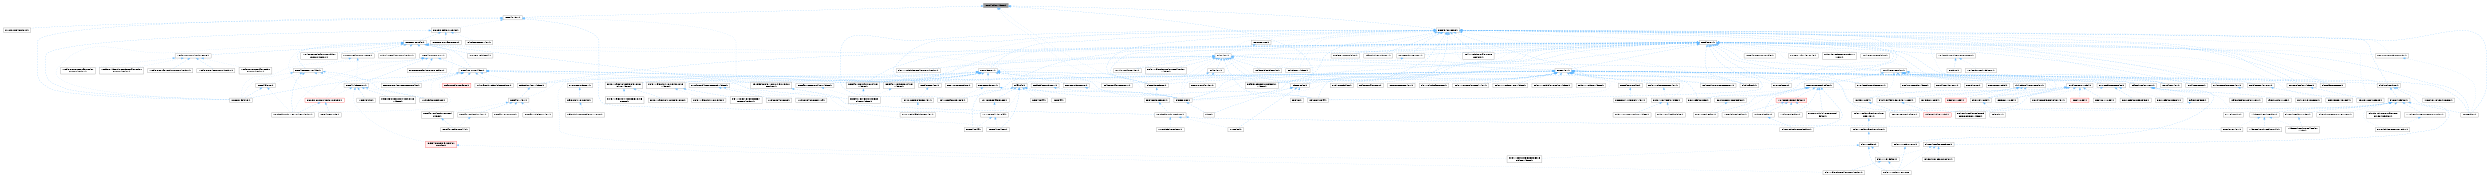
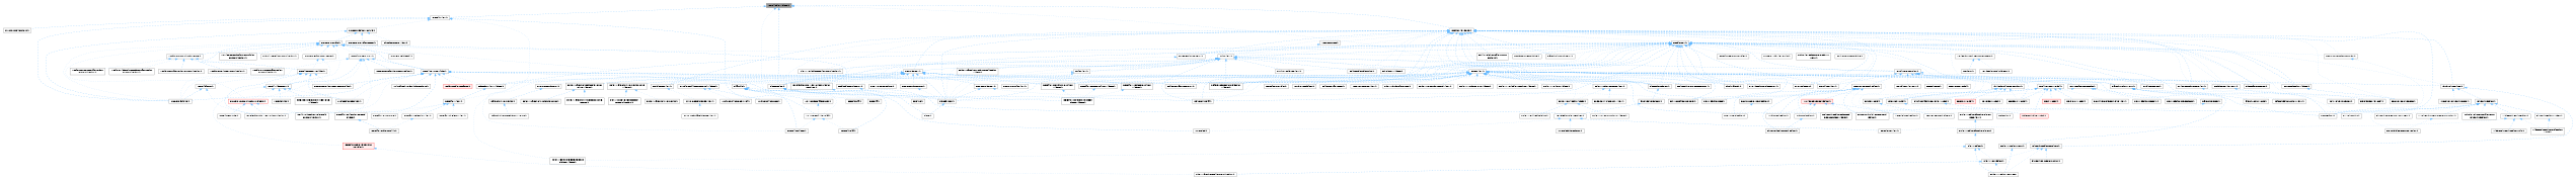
  digraph {
    node [color=grey40 fillcolor=white fontname=Helvetica fontsize=10 shape=box style=filled]
    edge [color=steelblue1 dir=back fontname=Helvetica fontsize=10 labelfontname=Helvetica labelfontsize=10 style=dashed]
    n1 [color=gray40 fillcolor=grey60 fontcolor=black height=0.2 label="IScrollableWidget.h" width=0.4]
    n2 [height=0.2 label="IDetailsView.h" width=0.4]
    n3 [height=0.2 label="STableViewBase.h" width=0.4]
    n4 [height=0.2 label="SlateExtras.h" width=0.4]
    n5 [height=0.2 label="SlateBasics.h" width=0.4]
    n6 [height=0.2 label="SlateSharedPCH.h" width=0.4]
    n7 [height=0.2 label="AsyncDetailViewDiff.h" width=0.4]
    n8 [height=0.2 label="SDetailsSplitter.h" width=0.4]
    n9 [height=0.2 label="PropertyEditing.h" width=0.4]
    n10 [height=0.2 label="PropertyEditorModule.h" width=0.4]
    n11 [height=0.2 label="SMotionTrailOptions.h" width=0.4]
    n12 [height=0.2 label="SSkinWeightProfileImport\lOptions.h" width=0.4]
    n13 [height=0.2 label="SBlueprintDiff.h" width=0.4]
    n14 [height=0.2 label="BoneSelectionWidget.h" width=0.4]
    n15 [height=0.2 label="SBoneMappingBase.h" width=0.4]
    n16 [height=0.2 label="DlgReferenceTree.h" width=0.4]
    n17 [height=0.2 label="FindInBlueprints.h" width=0.4]
    n18 [height=0.2 label="SSCSEditor.h" width=0.4]
    n19 [height=0.2 label="FindInGraph.h" width=0.4]
    n20 [height=0.2 label="IItemsSource.h" width=0.4]
    n21 [height=0.2 label="SListView.h" width=0.4]
    n22 [height=0.2 label="SOutlinerView.h" width=0.4]
    n23 [height=0.2 label="ReferenceSectionSelection\lWidget.h" width=0.4]
    n24 [height=0.2 label="RigVMVariableDetailCustomization.h" width=0.4]
    n25 [height=0.2 label="SComboBox.h" width=0.4]
    n26 [height=0.2 label="STableTreeView.h" width=0.4]
    n27 [height=0.2 label="SFixupSelfContextDlg.h" width=0.4]
    n28 [height=0.2 label="SFilterableObjectList.h" width=0.4]
    n29 [height=0.2 label="SSkeletonWidget.h" width=0.4]
    n30 [height=0.2 label="STileView.h" width=0.4]
    n31 [height=0.2 label="STreeView.h" width=0.4]
    n32 [height=0.2 label="SCurveEditorTree.h" width=0.4]
    n33 [height=0.2 label="SBlueprintNamespaceEntry.h" width=0.4]
    n34 [height=0.2 label="SGraphActionMenu.h" width=0.4]
    n35 [height=0.2 label="SKeySelector.h" width=0.4]
    n36 [height=0.2 label="SKismetDebugTreeView.h" width=0.4]
    n37 [height=0.2 label="STableTreeViewRow.h" width=0.4]
    n38 [height=0.2 label="SComponentClassCombo.h" width=0.4]
    n39 [height=0.2 label="SDeleteAssetsDialog.h" width=0.4]
    n40 [height=0.2 label="SGraphPinComboBox.h" width=0.4]
    n41 [height=0.2 label="SSuggestionTextBox.h" width=0.4]
    n42 [height=0.2 label="STableRow.h" width=0.4]
    n43 [height=0.2 label="Slate.h" width=0.4]
    n44 [height=0.2 label="UnrealEd.h" width=0.4]
    n45 [height=0.2 label="Engine.h" width=0.4]
    n46 [height=0.2 label="EngineSharedPCH.h" width=0.4]
    n47 [height=0.2 label="SDetailsDiff.h" width=0.4]
    n48 [height=0.2 label="IPropertyRowGenerator.h" width=0.4]
    n49 [height=0.2 label="ISinglePropertyView.h" width=0.4]
    n50 [height=0.2 label="PropertyHandle.h" width=0.4]
    n51 [height=0.2 label="DetailCategoryBuilder.h" width=0.4]
    n52 [height=0.2 label="DetailWidgetRow.h" width=0.4]
    n53 [color=red height=0.2 label="PropertyCustomizationHelpers.h" width=0.4]
    n54 [height=0.2 label="DetailLayoutBuilder.h" width=0.4]
    n55 [height=0.2 label="DiffUtils.h" width=0.4]
    n56 [height=0.2 label="IDetailPropertyRow.h" width=0.4]
    n57 [height=0.2 label="IPropertyTableCell.h" width=0.4]
    n58 [height=0.2 label="LevelEditorPlayNetworkEmulation\lSettings.h" width=0.4]
    n59 [height=0.2 label="MediaIOCustomizationBase.h" width=0.4]
    n60 [height=0.2 label="MovieScenePlatformCondition\lCustomization.h" width=0.4]
    n61 [height=0.2 label="PropertyEditorCopyPaste.h" width=0.4]
    n62 [height=0.2 label="SubmixDetailsCustomization.h" width=0.4]
    n63 [height=0.2 label="AudioEditorSettings.h" width=0.4]
    n64 [height=0.2 label="LevelEditorPlayNetworkEmulation.h" width=0.4]
    n65 [height=0.2 label="IDetailGroup.h" width=0.4]
    n66 [height=0.2 label="PersonaPreviewSceneController.h" width=0.4]
    n67 [color=red fillcolor="#FFF0F0" height=0.2 label="IDetailPropertyExtension\lHandler.h" width=0.4]
    n68 [height=0.2 label="MaterialList.h" width=0.4]
    n69 [height=0.2 label="SStandaloneCustomizedValue\lWidget.h" width=0.4]
    n70 [height=0.2 label="DetailTreeNode.h" width=0.4]
+   n71 [height=0.2 label="PerlinNoiseChannelDetails\lCustomization.h" width=0.4]
    n72 [height=0.2 label="AnimGraphNodeAlphaOptions.h" width=0.4]
    n73 [height=0.2 label="DataflowCollectionSpread\lSheetWidget.h" width=0.4]
    n74 [height=0.2 label="DataflowFacesOutlinerWidget.h" width=0.4]
    n75 [height=0.2 label="DataflowTransformOutliner\lWidget.h" width=0.4]
    n76 [height=0.2 label="DataflowVerticesOutliner\lWidget.h" width=0.4]
    n77 [color=red fillcolor="#FFF0F0" height=0.2 label="DeformableInterface.h" width=0.4]
    n78 [height=0.2 label="SelectionViewWidget.h" width=0.4]
    n79 [height=0.2 label="AsyncTreeDifferences.h" width=0.4]
    n80 [height=0.2 label="DetailsDiff.h" width=0.4]
    n81 [height=0.2 label="SCSDiff.h" width=0.4]
    n82 [height=0.2 label="SResetToDefaultPropertyEditor.h" width=0.4]
    n83 [height=0.2 label="LevelEditorPlaySettings.h" width=0.4]
    n84 [height=0.2 label="MediaIOConfigurationCustomization.h" width=0.4]
    n85 [height=0.2 label="MediaIODeviceCustomization.h" width=0.4]
    n86 [height=0.2 label="MediaIOInputConfiguration\lCustomization.h" width=0.4]
    n87 [height=0.2 label="MediaIOOutputConfiguration\lCustomization.h" width=0.4]
    n88 [height=0.2 label="MediaIOVideoTimecodeConfiguration\lCustomization.h" width=0.4]
    n89 [height=0.2 label="RigVMGraphDetailCustomization.h" width=0.4]
    n90 [height=0.2 label="DataflowView.h" width=0.4]
    n91 [height=0.2 label="DataflowCollectionSpread\lSheet.h" width=0.4]
    n92 [height=0.2 label="DataflowOutputLog.h" width=0.4]
    n93 [height=0.2 label="DataflowSelectionView.h" width=0.4]
    n94 [height=0.2 label="DataflowSkeletonView.h" width=0.4]
    n95 [height=0.2 label="DataflowEditorToolkit.h" width=0.4]
    n96 [height=0.2 label="SDesignerView.h" width=0.4]
    n97 [height=0.2 label="UnrealEdSharedPCH.h" width=0.4]
    n98 [height=0.2 label="BlueprintEditor.h" width=0.4]
    n99 [height=0.2 label="BlueprintEditorSettings.h" width=0.4]
    n100 [height=0.2 label="ImaginaryBlueprintData.h" width=0.4]
    n101 [height=0.2 label="IOutlinerExtension.h" width=0.4]
    n102 [height=0.2 label="SAnimAttributeView.h" width=0.4]
    n103 [height=0.2 label="SRigVMGraphPinEditableName\lValueWidget.h" width=0.4]
    n104 [height=0.2 label="SRigVMGraphPinNameListValue\lWidget.h" width=0.4]
    n105 [height=0.2 label="SRigVMGraphFunctionLocalization\lWidget.h" width=0.4]
    n106 [height=0.2 label="SBlueprintEditorSelected\lDebugObjectWidget.h" width=0.4]
    n107 [height=0.2 label="SAudioOscilloscopePanelWidget.h" width=0.4]
    n108 [height=0.2 label="SCSVImportOptions.h" width=0.4]
    n109 [height=0.2 label="SEditableComboBox.h" width=0.4]
    n110 [height=0.2 label="SFilterConfiguratorRow.h" width=0.4]
    n111 [height=0.2 label="SNameComboBox.h" width=0.4]
    n112 [height=0.2 label="SRigVMEditorSelectedDebug\lObjectWidget.h" width=0.4]
    n113 [height=0.2 label="STextComboBox.h" width=0.4]
    n114 [height=0.2 label="STextComboPopup.h" width=0.4]
    n115 [height=0.2 label="SUntypedTableTreeView.h" width=0.4]
    n116 [height=0.2 label="SCommonTileView.h" width=0.4]
    n117 [height=0.2 label="CurveEditorTreeTraits.h" width=0.4]
    n118 [height=0.2 label="ISequencerTreeView.h" width=0.4]
    n119 [height=0.2 label="RigVMFindReferences.h" width=0.4]
    n120 [height=0.2 label="SAdvancedFilter.h" width=0.4]
    n121 [height=0.2 label="SFilterConfigurator.h" width=0.4]
    n122 [height=0.2 label="SRigVMEditorGraphExplorer\lTreeView.h" width=0.4]
    n123 [height=0.2 label="SNavigationToolTreeRow.h" width=0.4]
    n124 [height=0.2 label="SRigVMBulkEditWidget.h" width=0.4]
    n125 [height=0.2 label="SRigVMChangesTreeView.h" width=0.4]
    n126 [height=0.2 label="SRigVMExecutionStackView.h" width=0.4]
    n127 [height=0.2 label="SRigVMNodeLayoutWidget.h" width=0.4]
    n128 [height=0.2 label="SRigVMVariableMappingWidget.h" width=0.4]
    n129 [height=0.2 label="SRigVMVariantWidget.h" width=0.4]
    n130 [height=0.2 label="TreeFilterHandler.h" width=0.4]
    n131 [height=0.2 label="SMyBlueprint.h" width=0.4]
    n132 [height=0.2 label="GraphActionNode.h" width=0.4]
    n133 [height=0.2 label="SGraphEditorActionMenu.h" width=0.4]
    n134 [height=0.2 label="SGraphPalette.h" width=0.4]
    n135 [height=0.2 label="SRigVMActionMenu.h" width=0.4]
    n136 [height=0.2 label="SPinValueInspector.h" width=0.4]
    n137 [height=0.2 label="STableTreeViewCell.h" width=0.4]
    n138 [height=0.2 label="OutlinerSpacer.h" width=0.4]
    n139 [height=0.2 label="IDetailDragDropHandler.h" width=0.4]
    n140 [height=0.2 label="NavigationToolItemParameters.h" width=0.4]
    n141 [height=0.2 label="PropertyInfoViewStyle.h" width=0.4]
    n142 [height=0.2 label="SListViewSelectorDropdown\lMenu.h" width=0.4]
    n143 [height=0.2 label="SPrivateAssetsDialog.h" width=0.4]
    n144 [height=0.2 label="BPVariableDragDropAction.h" width=0.4]
    n145 [height=0.2 label="BlueprintDragDropMenuItem.h" width=0.4]
    n146 [height=0.2 label="BlueprintEditorModes.h" width=0.4]
    n147 [height=0.2 label="IDisplayClusterConfigurator\lBlueprintEditor.h" width=0.4]
    n148 [height=0.2 label="MyBlueprintItemDragDropAction.h" width=0.4]
    n149 [height=0.2 label="WidgetBlueprintEditor.h" width=0.4]
    n150 [height=0.2 label="BlueprintTypePromotion.h" width=0.4]
    n151 [height=0.2 label="RigVMNewEditor.h" width=0.4]
    n152 [height=0.2 label="SRigVMActionMenu.cpp" width=0.4]
    n153 [height=0.2 label="WidgetBlueprintApplication\lMode.h" width=0.4]
    n154 [height=0.2 label="WidgetBlueprintEditorUtils.h" width=0.4]
    n155 [height=0.2 label="CategoryModel.h" width=0.4]
    n156 [height=0.2 label="ChannelModel.h" width=0.4]
    n157 [height=0.2 label="FolderModel.h" width=0.4]
    n158 [height=0.2 label="ISequencerTrackEditor.h" width=0.4]
    n159 [height=0.2 label="LinkedOutlinerExtension.h" width=0.4]
    n160 [height=0.2 label="OutlinerItemModel.h" width=0.4]
-   n161 [height=0.2 label="SColumnToggleWidget.h" width=0.4]
    n162 [height=0.2 label="SOutlinerViewRow.h" width=0.4]
    n163 [height=0.2 label="STrackLane.h" width=0.4]
    n164 [height=0.2 label="SequenceModel.h" width=0.4]
    n165 [height=0.2 label="SRigVMGraphPinUserDataName\lSpace.h" width=0.4]
    n166 [height=0.2 label="SRigVMGraphPinVariableName.h" width=0.4]
    n167 [height=0.2 label="RigVMLocalVariableDetail\lCustomization.h" width=0.4]
    n168 [height=0.2 label="SRigVMGraphPinNameList.h" width=0.4]
    n169 [height=0.2 label="Selection.h" width=0.4]
    n170 [height=0.2 label="SequencerTrackFilters.h" width=0.4]
    n171 [height=0.2 label="AudioTrackEditor.h" width=0.4]
    n172 [height=0.2 label="BoolPropertyTrackEditor.h" width=0.4]
    n173 [height=0.2 label="SpawnTrackEditor.h" width=0.4]
    n174 [height=0.2 label="CinematicShotTrackEditor.h" width=0.4]
    n175 [height=0.2 label="CustomPrimitiveDataTrack\lEditor.h" width=0.4]
    n176 [height=0.2 label="MaterialTrackEditor.h" width=0.4]
    n177 [color=red fillcolor="#FFF0F0" height=0.2 label="MovieSceneTrackEditor.h" width=0.4]
    n178 [height=0.2 label="SubTrackEditor.h" width=0.4]
    n179 [height=0.2 label="BindingLifetimeOverlayModel.h" width=0.4]
    n180 [height=0.2 label="LayerBarModel.h" width=0.4]
    n181 [color=red fillcolor="#FFF0F0" height=0.2 label="SectionModel.h" width=0.4]
    n182 [color=red fillcolor="#FFF0F0" height=0.2 label="ObjectBindingModel.h" width=0.4]
    n183 [height=0.2 label="SOutlinerObjectBindingView.h" width=0.4]
    n184 [color=red fillcolor="#FFF0F0" height=0.2 label="TrackModel.h" width=0.4]
    n185 [height=0.2 label="TrackRowModel.h" width=0.4]
    n186 [height=0.2 label="AudioOscilloscope.h" width=0.4]
    n187 [height=0.2 label="AudioOscilloscopeUMG.h" width=0.4]
    n188 [height=0.2 label="SGraphPinNameList.h" width=0.4]
    n189 [height=0.2 label="SGraphPinDataTableRowName.h" width=0.4]
    n190 [height=0.2 label="SUntypedDiffTableTreeView.h" width=0.4]
    n191 [height=0.2 label="SCurveEditorTreePin.h" width=0.4]
    n192 [height=0.2 label="SCurveEditorTreeSelect.h" width=0.4]
    n193 [height=0.2 label="SRigVMEditorGraphExplorer.h" width=0.4]
    n194 [height=0.2 label="SRigVMBulkEditDialog.h" width=0.4]
    n195 [height=0.2 label="SRigVMSwapFunctionsWidget.h" width=0.4]
    n196 [height=0.2 label="SReadOnlyHierarchyView.h" width=0.4]
    n197 [height=0.2 label="RigVMEditor.h" width=0.4]
    n198 [height=0.2 label="NavigationToolAddItem.h" width=0.4]
    n199 [height=0.2 label="Options.h" width=0.4]
    n1 -> n2
    n1 -> n3
    n1 -> n4 [style=dotted]
    n1 -> n5
    n1 -> n6 [style=dotted]
    n2 -> n7
    n2 -> n8 [style=dotted]
    n2 -> n9
    n2 -> n10 [style=dotted]
    n2 -> n11
    n3 -> n4
    n3 -> n5 [style=dotted]
    n3 -> n6
    n3 -> n12
    n3 -> n13
    n3 -> n14
    n3 -> n15 [style=dotted]
    n3 -> n16
    n3 -> n17
    n3 -> n18
    n3 -> n19 [style=dotted]
    n3 -> n20 [style=dotted]
    n3 -> n21 [style=dotted]
    n3 -> n22 [style=dotted]
    n3 -> n23
    n3 -> n24 [style=dotted]
    n3 -> n25
    n3 -> n26
    n3 -> n27
    n3 -> n28 [style=dotted]
    n3 -> n29 [style=dotted]
    n3 -> n30 [style=dotted]
    n3 -> n31 [style=dotted]
    n3 -> n32
    n3 -> n33
    n3 -> n34 [style=dotted]
    n3 -> n35
    n3 -> n36
    n3 -> n37 [style=dotted]
    n3 -> n38 [style=dotted]
    n3 -> n39 [style=dotted]
    n3 -> n40
    n3 -> n41
    n3 -> n42 [style=dotted]
    n4 -> n43
    n5 -> n4 [style=dotted]
    n5 -> n43
    n5 -> n44
    n5 -> n45 [style=dotted]
    n6 -> n46
    n7 -> n8 [style=dotted]
    n7 -> n47 [style=dotted]
    n10 -> n9
    n10 -> n48
    n10 -> n49 [style=dotted]
    n10 -> n50
    n14 -> n15
    n17 -> n98
    n17 -> n99
    n17 -> n100 [style=dotted]
    n20 -> n21 [style=dotted]
    n21 -> n4 [style=dotted]
    n21 -> n5 [style=dotted]
    n21 -> n6 [style=dotted]
    n21 -> n13
    n21 -> n23
    n21 -> n24
    n21 -> n25 [style=dotted]
    n21 -> n28
    n21 -> n29 [style=dotted]
    n21 -> n30
    n21 -> n31
    n21 -> n90 [style=dotted]
    n21 -> n101
    n21 -> n102
    n21 -> n103 [style=dotted]
    n21 -> n104 [style=dotted]
    n21 -> n105
    n25 -> n4
    n25 -> n5 [style=dotted]
    n25 -> n6 [style=dotted]
    n25 -> n26 [style=dotted]
    n25 -> n58 [style=dotted]
    n25 -> n75
    n25 -> n76
    n25 -> n78
    n25 -> n103
    n25 -> n104
    n25 -> n106
    n25 -> n107
    n25 -> n108 [style=dotted]
    n25 -> n109 [style=dotted]
    n25 -> n110 [style=dotted]
    n25 -> n111 [style=dotted]
    n25 -> n112 [style=dotted]
    n25 -> n113
    n25 -> n114
    n26 -> n115 [style=dotted]
    n30 -> n4 [style=dotted]
    n30 -> n116 [style=dotted]
    n31 -> n4 [style=dotted]
    n31 -> n5
    n31 -> n6
    n31 -> n13 [style=dotted]
    n31 -> n14 [style=dotted]
    n31 -> n16
    n31 -> n17
    n31 -> n18
    n31 -> n19
    n31 -> n22 [style=dotted]
    n31 -> n23
    n31 -> n26 [style=dotted]
    n31 -> n32
    n31 -> n33 [style=dotted]
    n31 -> n34 [style=dotted]
    n31 -> n35 [style=dotted]
    n31 -> n36
    n31 -> n37 [style=dotted]
    n31 -> n55 [style=dotted]
    n31 -> n74
    n31 -> n75
    n31 -> n76 [style=dotted]
    n31 -> n117
    n31 -> n118 [style=dotted]
    n31 -> n119 [style=dotted]
    n31 -> n120
    n31 -> n121 [style=dotted]
    n31 -> n122 [style=dotted]
    n31 -> n123 [style=dotted]
    n31 -> n124 [style=dotted]
    n31 -> n125
    n31 -> n126
    n31 -> n127
    n31 -> n128 [style=dotted]
    n31 -> n129 [style=dotted]
    n31 -> n130 [style=dotted]
    n34 -> n131 [style=dotted]
    n34 -> n132
    n34 -> n133 [style=dotted]
    n34 -> n134 [style=dotted]
    n34 -> n135
    n36 -> n136 [style=dotted]
    n37 -> n137
    n38 -> n18 [style=dotted]
    n41 -> n4 [style=dotted]
    n42 -> n4
    n42 -> n5
    n42 -> n6
    n42 -> n12
    n42 -> n13
    n42 -> n14
    n42 -> n15 [style=dotted]
    n42 -> n16 [style=dotted]
    n42 -> n17 [style=dotted]
    n42 -> n18
    n42 -> n19
    n42 -> n21
    n42 -> n22
    n42 -> n23
    n42 -> n25 [style=dotted]
    n42 -> n27
    n42 -> n28 [style=dotted]
    n42 -> n29 [style=dotted]
    n42 -> n31
    n42 -> n34
    n42 -> n35
    n42 -> n36 [style=dotted]
    n42 -> n37 [style=dotted]
    n42 -> n38 [style=dotted]
    n42 -> n39
    n42 -> n40 [style=dotted]
    n42 -> n41
    n42 -> n75
    n42 -> n76
    n42 -> n78
    n42 -> n101
    n42 -> n102 [style=dotted]
    n42 -> n110
    n42 -> n117 [style=dotted]
    n42 -> n123
    n42 -> n138
    n42 -> n139 [style=dotted]
    n42 -> n140
    n42 -> n141 [style=dotted]
    n42 -> n142 [style=dotted]
    n42 -> n143 [style=dotted]
    n46 -> n83
    n50 -> n9 [style=dotted]
    n50 -> n12 [style=dotted]
    n50 -> n51
    n50 -> n52 [style=dotted]
    n50 -> n53 [style=dotted]
    n50 -> n54
    n50 -> n55 [style=dotted]
    n50 -> n56 [style=dotted]
    n50 -> n57
    n50 -> n58
    n50 -> n59
    n50 -> n60
    n50 -> n61
    n50 -> n62 [style=dotted]
    n51 -> n9 [style=dotted]
    n51 -> n52 [style=dotted]
    n51 -> n63
    n51 -> n64
    n51 -> n65 [style=dotted]
    n51 -> n66 [style=dotted]
    n52 -> n53 [style=dotted]
    n52 -> n63 [style=dotted]
    n52 -> n67 [style=dotted]
    n52 -> n68
    n52 -> n69
    n53 -> n64
    n53 -> n70
+   n53 -> n71 [style=dotted]
    n54 -> n9
    n54 -> n63 [style=dotted]
    n54 -> n64 [style=dotted]
    n54 -> n66
+   n54 -> n71
    n54 -> n72
    n54 -> n73
    n54 -> n74 [style=dotted]
    n54 -> n75
    n54 -> n76
    n54 -> n77
    n54 -> n78 [style=dotted]
    n55 -> n7 [style=dotted]
    n55 -> n8
    n55 -> n13
    n55 -> n47
    n55 -> n79
    n55 -> n80 [style=dotted]
    n55 -> n81 [style=dotted]
    n56 -> n9 [style=dotted]
    n56 -> n52
    n56 -> n53 [style=dotted]
    n56 -> n54
    n56 -> n64 [style=dotted]
    n56 -> n82
    n58 -> n83
    n59 -> n84
    n59 -> n85
    n59 -> n86 [style=dotted]
    n59 -> n87 [style=dotted]
    n59 -> n88 [style=dotted]
    n61 -> n51 [style=dotted]
    n61 -> n52 [style=dotted]
    n65 -> n9
    n65 -> n64 [style=dotted]
    n67 -> n89 [style=dotted]
    n74 -> n73 [style=dotted]
    n75 -> n73 [style=dotted]
    n76 -> n73 [style=dotted]
    n78 -> n90
    n79 -> n7 [style=dotted]
    n83 -> n44 [style=dotted]
    n83 -> n96
    n83 -> n97 [style=dotted]
    n90 -> n91 [style=dotted]
    n90 -> n92 [style=dotted]
    n90 -> n93
    n90 -> n94 [style=dotted]
    n91 -> n95
    n93 -> n95 [style=dotted]
    n98 -> n18
    n98 -> n106
    n98 -> n131 [style=dotted]
    n98 -> n144 [style=dotted]
    n98 -> n145 [style=dotted]
    n98 -> n146
    n98 -> n147 [style=dotted]
    n98 -> n148
    n98 -> n149
    n99 -> n150
    n99 -> n151 [style=dotted]
    n99 -> n152 [style=dotted]
    n101 -> n22
    n101 -> n138 [style=dotted]
    n101 -> n155
    n101 -> n156 [style=dotted]
    n101 -> n157 [style=dotted]
    n101 -> n158
    n101 -> n159 [style=dotted]
    n101 -> n160 [style=dotted]
-   n101 -> n161 [style=dotted]
    n101 -> n162 [style=dotted]
    n101 -> n163 [style=dotted]
    n101 -> n164 [style=dotted]
    n103 -> n165 [style=dotted]
    n103 -> n166
    n104 -> n167
    n104 -> n168 [style=dotted]
    n107 -> n186
    n107 -> n187 [style=dotted]
    n109 -> n4
    n111 -> n188
    n113 -> n4
    n113 -> n27 [style=dotted]
    n114 -> n4 [style=dotted]
    n115 -> n190 [style=dotted]
    n117 -> n32 [style=dotted]
    n117 -> n191 [style=dotted]
    n117 -> n192
    n122 -> n193
    n124 -> n194
    n124 -> n195
    n125 -> n124 [style=dotted]
-   n130 -> n196
+   n125 -> n196
    n134 -> n122 [style=dotted]
    n135 -> n152
    n140 -> n198 [style=dotted]
    n140 -> n199
    n146 -> n153
    n148 -> n144 [style=dotted]
    n149 -> n96 [style=dotted]
    n149 -> n153 [style=dotted]
    n149 -> n154
    n151 -> n89
    n151 -> n152 [style=dotted]
    n156 -> n169 [style=dotted]
    n157 -> n170
    n158 -> n171
    n158 -> n172 [style=dotted]
    n158 -> n173
    n158 -> n174
    n158 -> n175
    n158 -> n176 [style=dotted]
    n158 -> n177
    n158 -> n178
    n159 -> n155 [style=dotted]
    n159 -> n156
    n159 -> n179
    n159 -> n180 [style=dotted]
    n159 -> n181
    n160 -> n155
    n160 -> n156
    n160 -> n157
    n160 -> n182
    n160 -> n183 [style=dotted]
    n160 -> n184
    n160 -> n185
    n172 -> n173 [style=dotted]
    n177 -> n171 [style=dotted]
    n177 -> n175 [style=dotted]
    n177 -> n176
    n177 -> n178
    n178 -> n174
    n179 -> n182
    n188 -> n189
    n193 -> n197 [style=dotted]
    n197 -> n112 [style=dotted]
    n197 -> n151 [style=dotted]
    n197 -> n152
  }
